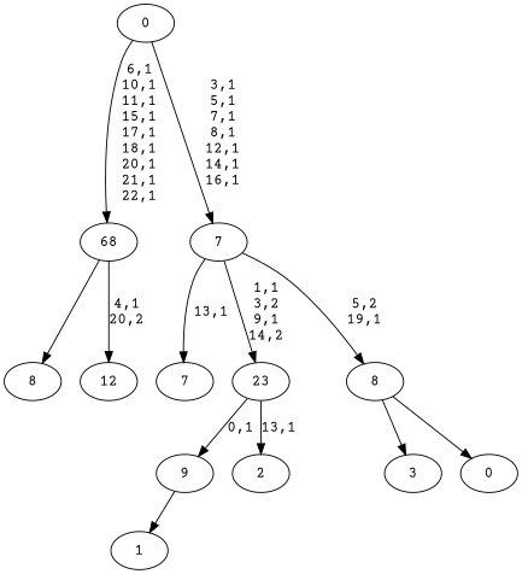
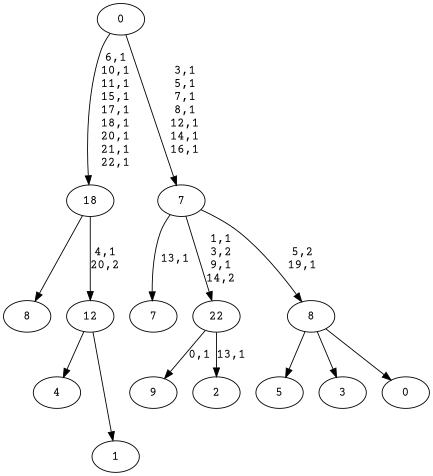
  digraph {
    fontname="Courier Prime"
    node [fontname="Courier Prime"]
    edge [fontname="Courier Prime"]
    n1 [label=9]
    n2 [label=8]
    n3 [label=7]
+   n4 [label=5]
+   n5 [label=4]
    n6 [label=3]
    n7 [label=2]
-   22 [label=23]
+   22
    n9 [label=1]
    n10 [label=12]
-   18 [label=68]
+   18
    n12 [label=0]
    8
    7
    0
    22 -> n1 [label="0,1"]
    22 -> n7 [label="13,1"]
-   n1 -> n9
+   n10 -> n5
+   n10 -> n9
    18 -> n2
    18 -> n10 [label="4,1\n20,2"]
+   8 -> n4
    8 -> n6
    8 -> n12
    7 -> n3 [label="13,1"]
    7 -> 22 [label="1,1\n3,2\n9,1\n14,2"]
    7 -> 8 [label="5,2\n19,1"]
    0 -> 18 [label="6,1\n10,1\n11,1\n15,1\n17,1\n18,1\n20,1\n21,1\n22,1"]
    0 -> 7 [label="3,1\n5,1\n7,1\n8,1\n12,1\n14,1\n16,1"]
  }
